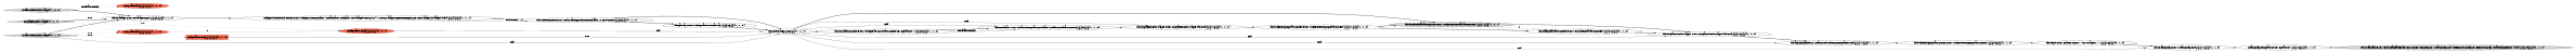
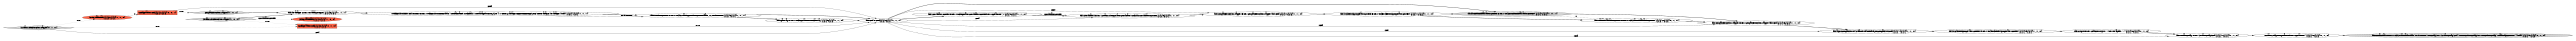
  digraph {
    rankdir=LR
    node [fillcolor=white shape=ellipse style=filled]
    edge [style=bold]
    n1 [label="this.bucketAssignOperatorContext = new MockBucketAssignOperatorContext()@@@15@@@['1', '1', '0']"]
    n2 [label="this.output = new CollectorOutput<>(new ArrayList<>())@@@16@@@['0', '1', '0']"]
    n3 [label="this.streamConfig = new StreamConfig(conf)@@@17@@@['0', '1', '0']"]
    n4 [label="this.runtimeContext = new MockStreamingRuntimeContext(false,1,0,environment)@@@5@@@['1', '1', '1']"]
    n5 [label="this.gateway = new MockOperatorEventGateway()@@@6@@@['1', '1', '0']"]
    n6 [label="this.conf = conf@@@6@@@['1', '1', '1']"]
    n7 [label="this.coordinator = new StreamWriteOperatorCoordinator(conf,this.coordinatorContext)@@@9@@@['1', '1', '0']"]
    n8 [label="this.compactFunctionWrapper = new CompactFunctionWrapper(this.conf)@@@10@@@['1', '1', '0']"]
    n9 [label="this.compactFunctionWrapper = new CompactFunctionWrapper(this.conf)@@@13@@@['1', '1', '0']"]
    n10 [label="this.asyncCompaction = StreamerUtil.needsAsyncCompaction(conf)@@@14@@@['1', '1', '0']"]
    n11 [fillcolor=lightgray label="this.functionInitializationContext = new MockFunctionInitializationContext()@@@7@@@['1', '0', '1']"]
    n12 [label="this.coordinatorContext = new MockOperatorCoordinatorContext(new OperatorID(),1)@@@8@@@['1', '1', '0']"]
    n13 [label="this.bucketAssignOperatorContext = new MockBucketAssignOperatorContext()@@@11@@@['1', '1', '0']"]
    n14 [fillcolor=lightgray label="this.streamTask = new MockStreamTaskBuilder(environment).setConfig(new StreamConfig(conf)).setExecutionConfig(new ExecutionConfig().enableObjectReuse()).build()@@@19@@@['0', '1', '0']"]
    n15 [label="MockEnvironment environment = new MockEnvironmentBuilder().setTaskName(\"mockTask\").setManagedMemorySize(4 * MemoryManager.DEFAULT_PAGE_SIZE).setIOManager(ioManager).build()@@@4@@@['1', '1', '1']"]
    n16 [fillcolor=lightgray label="StreamWriteFunctionWrapper['1', '0', '0']" shape=diamond]
    n17 [label="this.ioManager = new IOManagerAsync()@@@3@@@['1', '1', '1']"]
    n18 [fillcolor=tomato label="String tablePath@@@2@@@['1', '0', '0']"]
    n19 [fillcolor=tomato label="String tablePath@@@2@@@['1', '1', '0']"]
-   n20 [fillcolor=tomato label="Configuration conf@@@2@@@['0', '0', '1']"]
+   n20 [fillcolor=tomato label="Configuration conf@@@2@@@['0', '0', '1']" shape=box]
    n21 [fillcolor=lightgray label="CompactFunctionWrapper['0', '0', '1']" shape=diamond]
    n22 [label="this.stateInitializationContext = new MockStateInitializationContext()@@@12@@@['0', '1', '0']"]
    n23 [fillcolor=tomato label="Configuration conf@@@2@@@['0', '1', '0']" shape=box]
    n24 [label="streamConfig.setOperatorID(new OperatorID())@@@18@@@['0', '1', '0']"]
    n25 [fillcolor=lightgray label="StreamWriteFunctionWrapper['0', '1', '0']" shape=diamond]
    n1 -> n2
    n2 -> n3
    n3 -> n24
    n4 -> n5
    n4 -> n6
    n5 -> n6
    n6 -> n3 [label=conf style=solid]
    n6 -> n7 [label=conf style=solid]
    n6 -> n8 [label=conf style=solid]
    n6 -> n9 [label=conf style=solid]
    n6 -> n10 [label=conf style=solid]
    n6 -> n11
    n6 -> n12
    n7 -> n8
    n8 -> n13
    n9 -> n10
    n10 -> n1
    n11 -> n9
    n11 -> n22 [label=0 style=dashed]
    n12 -> n7 [label=coordinatorContext style=solid]
    n12 -> n7
    n13 -> n11
    n13 -> n22
    n15 -> n4 [label=environment style=solid]
    n15 -> n4
    n16 -> n17
    n16 -> n18 [label=coordinatorContext style=dotted]
-   n16 -> n19 [label=true style=dotted]
+   n16 -> n23 [label=true style=dotted]
    n17 -> n15
    n19 -> n20 [label=0 style=dashed]
    n20 -> n6 [label=conf style=solid]
    n21 -> n17
-   n21 -> n20 [label=true style=dotted]
+   n20 -> n21 [label=true style=dotted]
    n22 -> n9
    n23 -> n6 [label=true style=solid]
    n24 -> n14
    n25 -> n6 [label=conf style=solid]
-   n25 -> n17
    n25 -> n19 [label=true style=dotted]
    n25 -> n23 [label=true style=dotted]
  }
